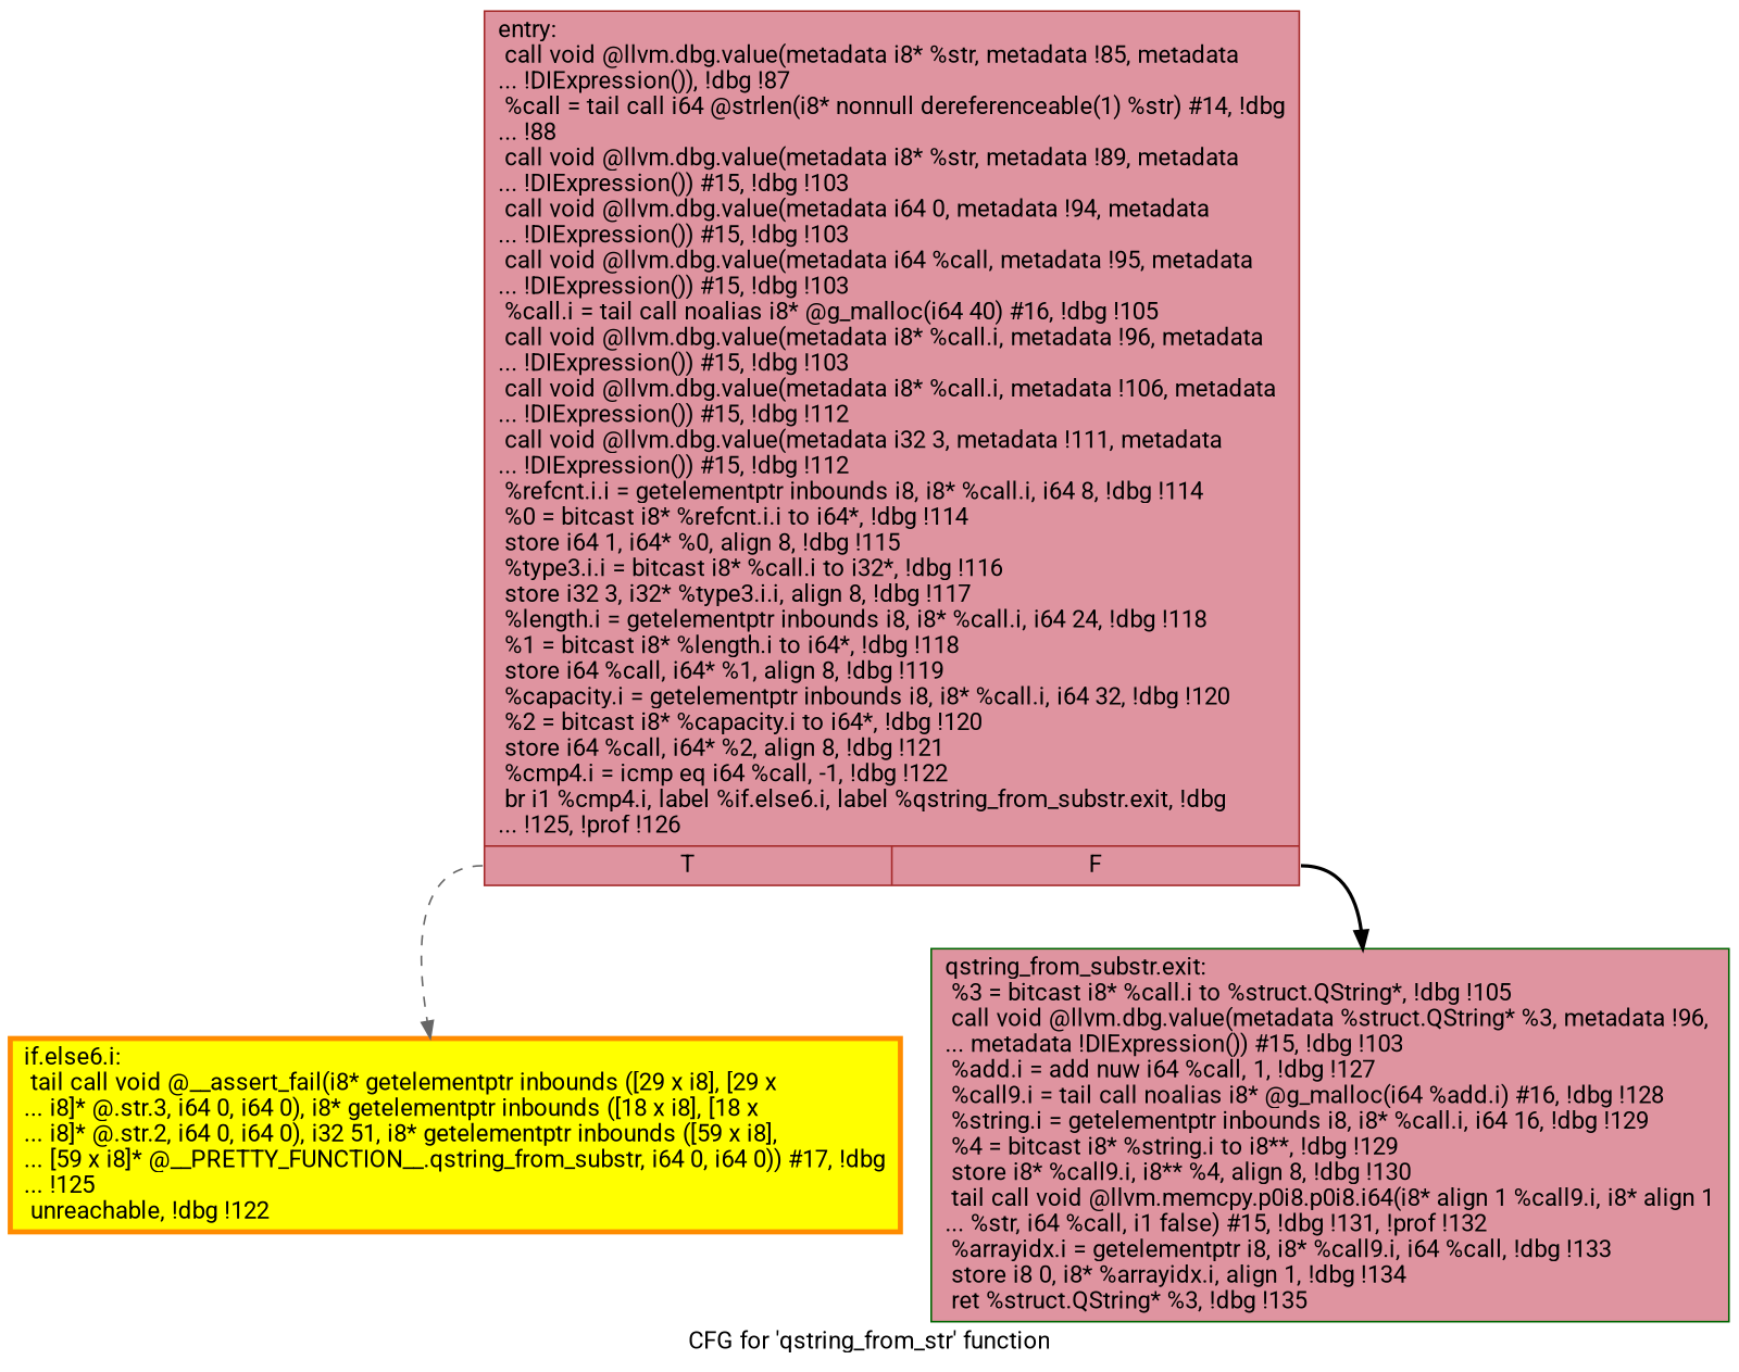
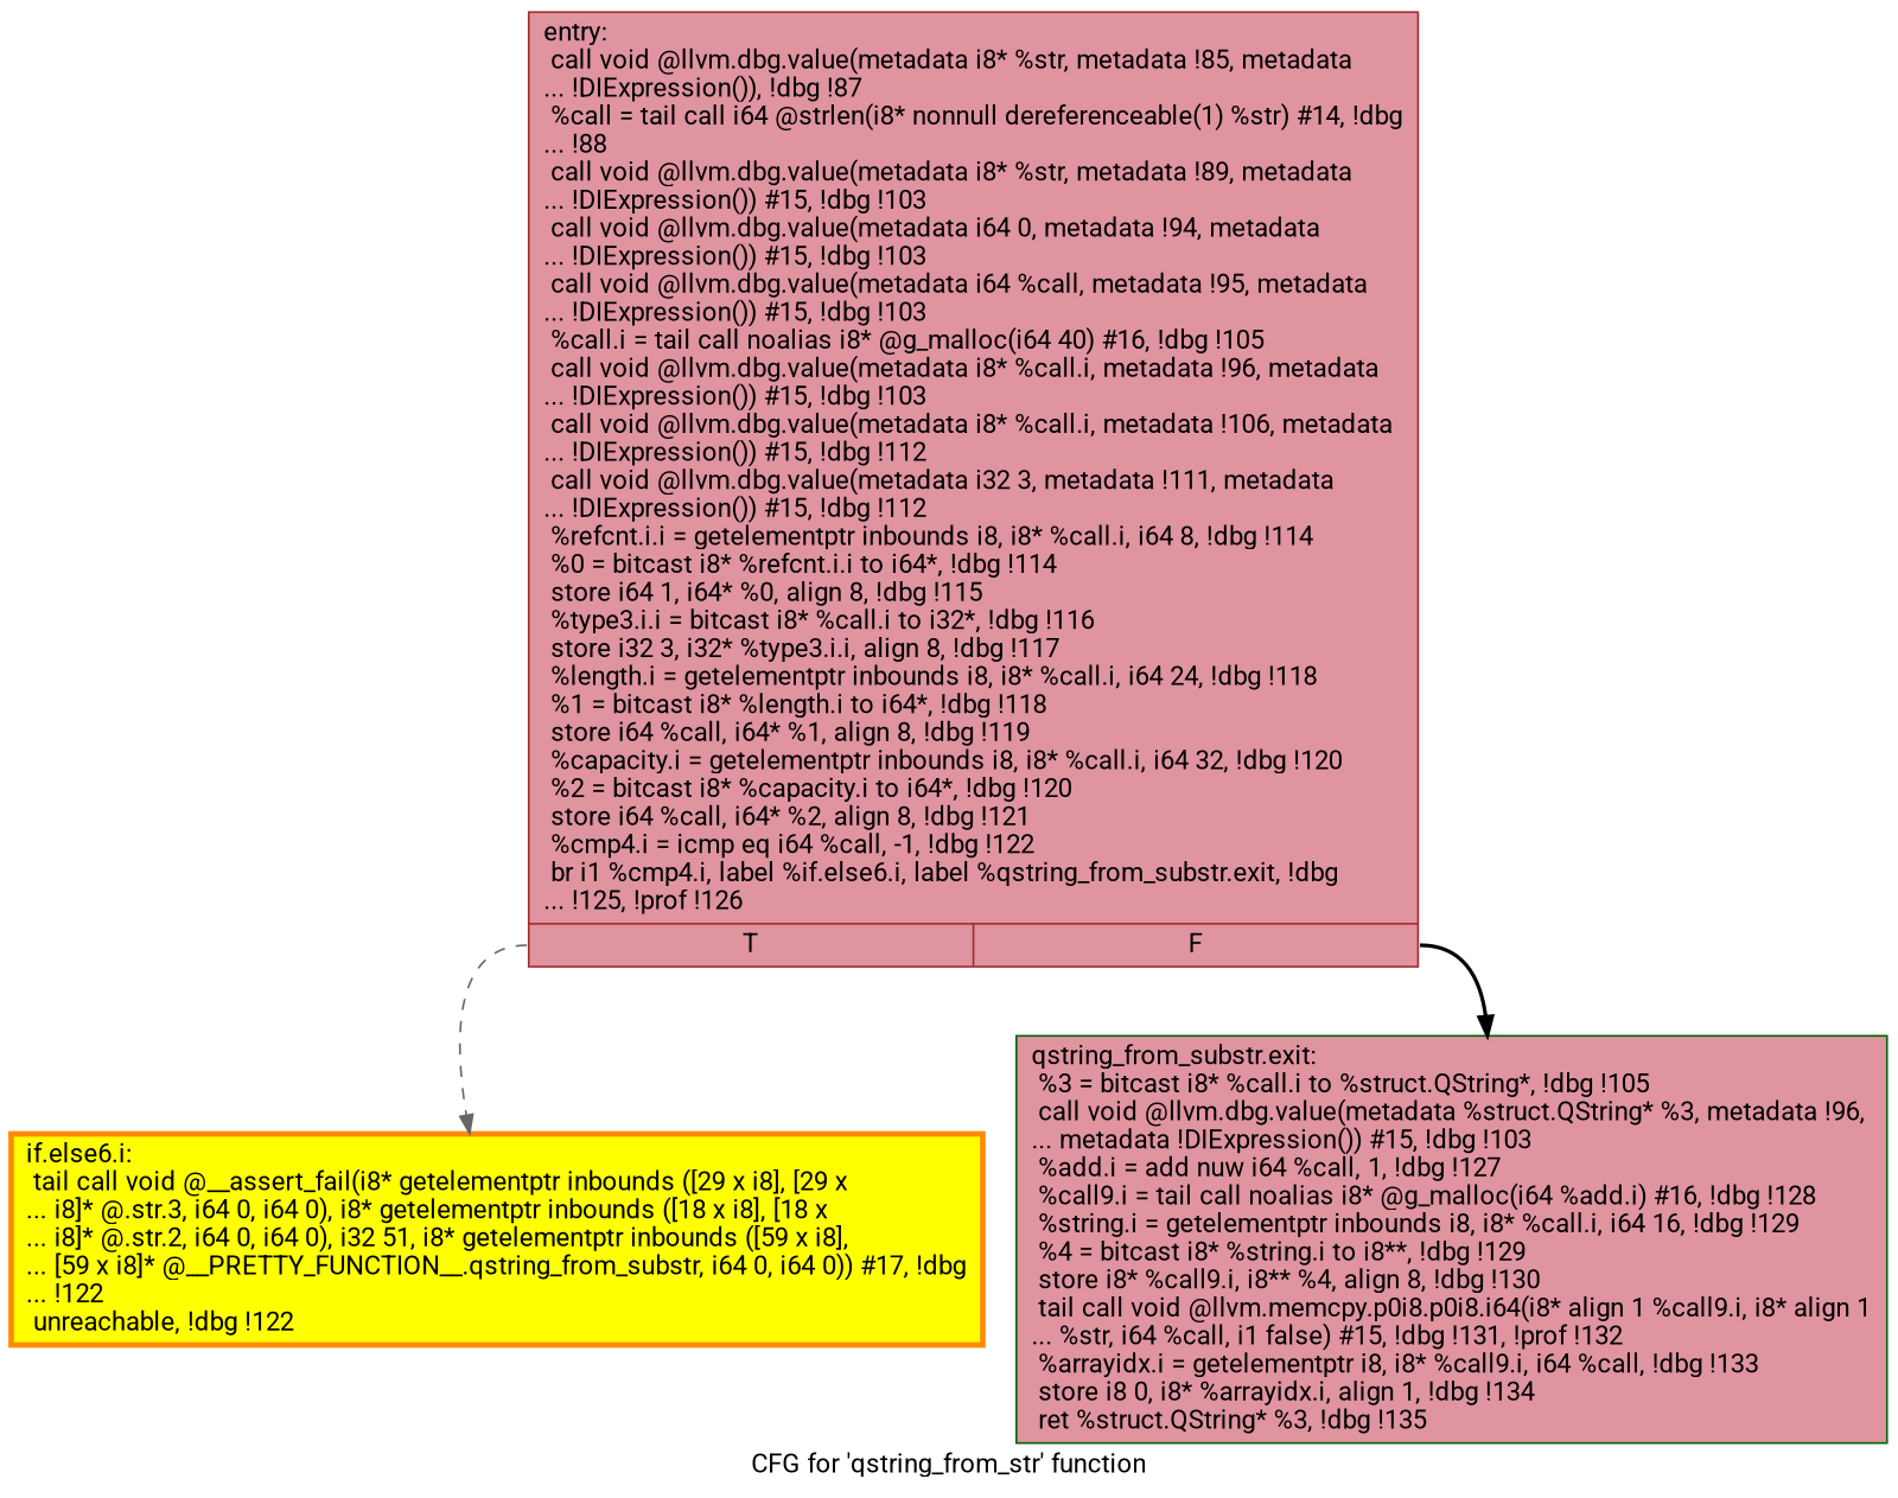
  digraph {
    label="CFG for 'qstring_from_str' function"
    fontname=Roboto
    node [fillcolor="#b70d2870" shape=record style=filled fontname=Roboto]
    edge [fontname=Roboto]
    n1 [color=brown label="{entry:\l  call void @llvm.dbg.value(metadata i8* %str, metadata !85, metadata\l... !DIExpression()), !dbg !87\l  %call = tail call i64 @strlen(i8* nonnull dereferenceable(1) %str) #14, !dbg\l... !88\l  call void @llvm.dbg.value(metadata i8* %str, metadata !89, metadata\l... !DIExpression()) #15, !dbg !103\l  call void @llvm.dbg.value(metadata i64 0, metadata !94, metadata\l... !DIExpression()) #15, !dbg !103\l  call void @llvm.dbg.value(metadata i64 %call, metadata !95, metadata\l... !DIExpression()) #15, !dbg !103\l  %call.i = tail call noalias i8* @g_malloc(i64 40) #16, !dbg !105\l  call void @llvm.dbg.value(metadata i8* %call.i, metadata !96, metadata\l... !DIExpression()) #15, !dbg !103\l  call void @llvm.dbg.value(metadata i8* %call.i, metadata !106, metadata\l... !DIExpression()) #15, !dbg !112\l  call void @llvm.dbg.value(metadata i32 3, metadata !111, metadata\l... !DIExpression()) #15, !dbg !112\l  %refcnt.i.i = getelementptr inbounds i8, i8* %call.i, i64 8, !dbg !114\l  %0 = bitcast i8* %refcnt.i.i to i64*, !dbg !114\l  store i64 1, i64* %0, align 8, !dbg !115\l  %type3.i.i = bitcast i8* %call.i to i32*, !dbg !116\l  store i32 3, i32* %type3.i.i, align 8, !dbg !117\l  %length.i = getelementptr inbounds i8, i8* %call.i, i64 24, !dbg !118\l  %1 = bitcast i8* %length.i to i64*, !dbg !118\l  store i64 %call, i64* %1, align 8, !dbg !119\l  %capacity.i = getelementptr inbounds i8, i8* %call.i, i64 32, !dbg !120\l  %2 = bitcast i8* %capacity.i to i64*, !dbg !120\l  store i64 %call, i64* %2, align 8, !dbg !121\l  %cmp4.i = icmp eq i64 %call, -1, !dbg !122\l  br i1 %cmp4.i, label %if.else6.i, label %qstring_from_substr.exit, !dbg\l... !125, !prof !126\l|{<s0>T|<s1>F}}"]
-   n2 [color=darkorange fillcolor=yellow label="{if.else6.i:                                       \l  tail call void @__assert_fail(i8* getelementptr inbounds ([29 x i8], [29 x\l... i8]* @.str.3, i64 0, i64 0), i8* getelementptr inbounds ([18 x i8], [18 x\l... i8]* @.str.2, i64 0, i64 0), i32 51, i8* getelementptr inbounds ([59 x i8],\l... [59 x i8]* @__PRETTY_FUNCTION__.qstring_from_substr, i64 0, i64 0)) #17, !dbg\l... !125\l  unreachable, !dbg !122\l}" penwidth=3.0]
+   n2 [color=darkorange fillcolor=yellow label="{if.else6.i:                                       \l  tail call void @__assert_fail(i8* getelementptr inbounds ([29 x i8], [29 x\l... i8]* @.str.3, i64 0, i64 0), i8* getelementptr inbounds ([18 x i8], [18 x\l... i8]* @.str.2, i64 0, i64 0), i32 51, i8* getelementptr inbounds ([59 x i8],\l... [59 x i8]* @__PRETTY_FUNCTION__.qstring_from_substr, i64 0, i64 0)) #17, !dbg\l... !122\l  unreachable, !dbg !122\l}" penwidth=3.0]
    n3 [color=darkgreen label="{qstring_from_substr.exit:                         \l  %3 = bitcast i8* %call.i to %struct.QString*, !dbg !105\l  call void @llvm.dbg.value(metadata %struct.QString* %3, metadata !96,\l... metadata !DIExpression()) #15, !dbg !103\l  %add.i = add nuw i64 %call, 1, !dbg !127\l  %call9.i = tail call noalias i8* @g_malloc(i64 %add.i) #16, !dbg !128\l  %string.i = getelementptr inbounds i8, i8* %call.i, i64 16, !dbg !129\l  %4 = bitcast i8* %string.i to i8**, !dbg !129\l  store i8* %call9.i, i8** %4, align 8, !dbg !130\l  tail call void @llvm.memcpy.p0i8.p0i8.i64(i8* align 1 %call9.i, i8* align 1\l... %str, i64 %call, i1 false) #15, !dbg !131, !prof !132\l  %arrayidx.i = getelementptr i8, i8* %call9.i, i64 %call, !dbg !133\l  store i8 0, i8* %arrayidx.i, align 1, !dbg !134\l  ret %struct.QString* %3, !dbg !135\l}"]
    n1 -> n2 [tailport=s0 color=gray40 style=dashed]
    n1 -> n3 [tailport=s1 color=black style=bold]
  }
